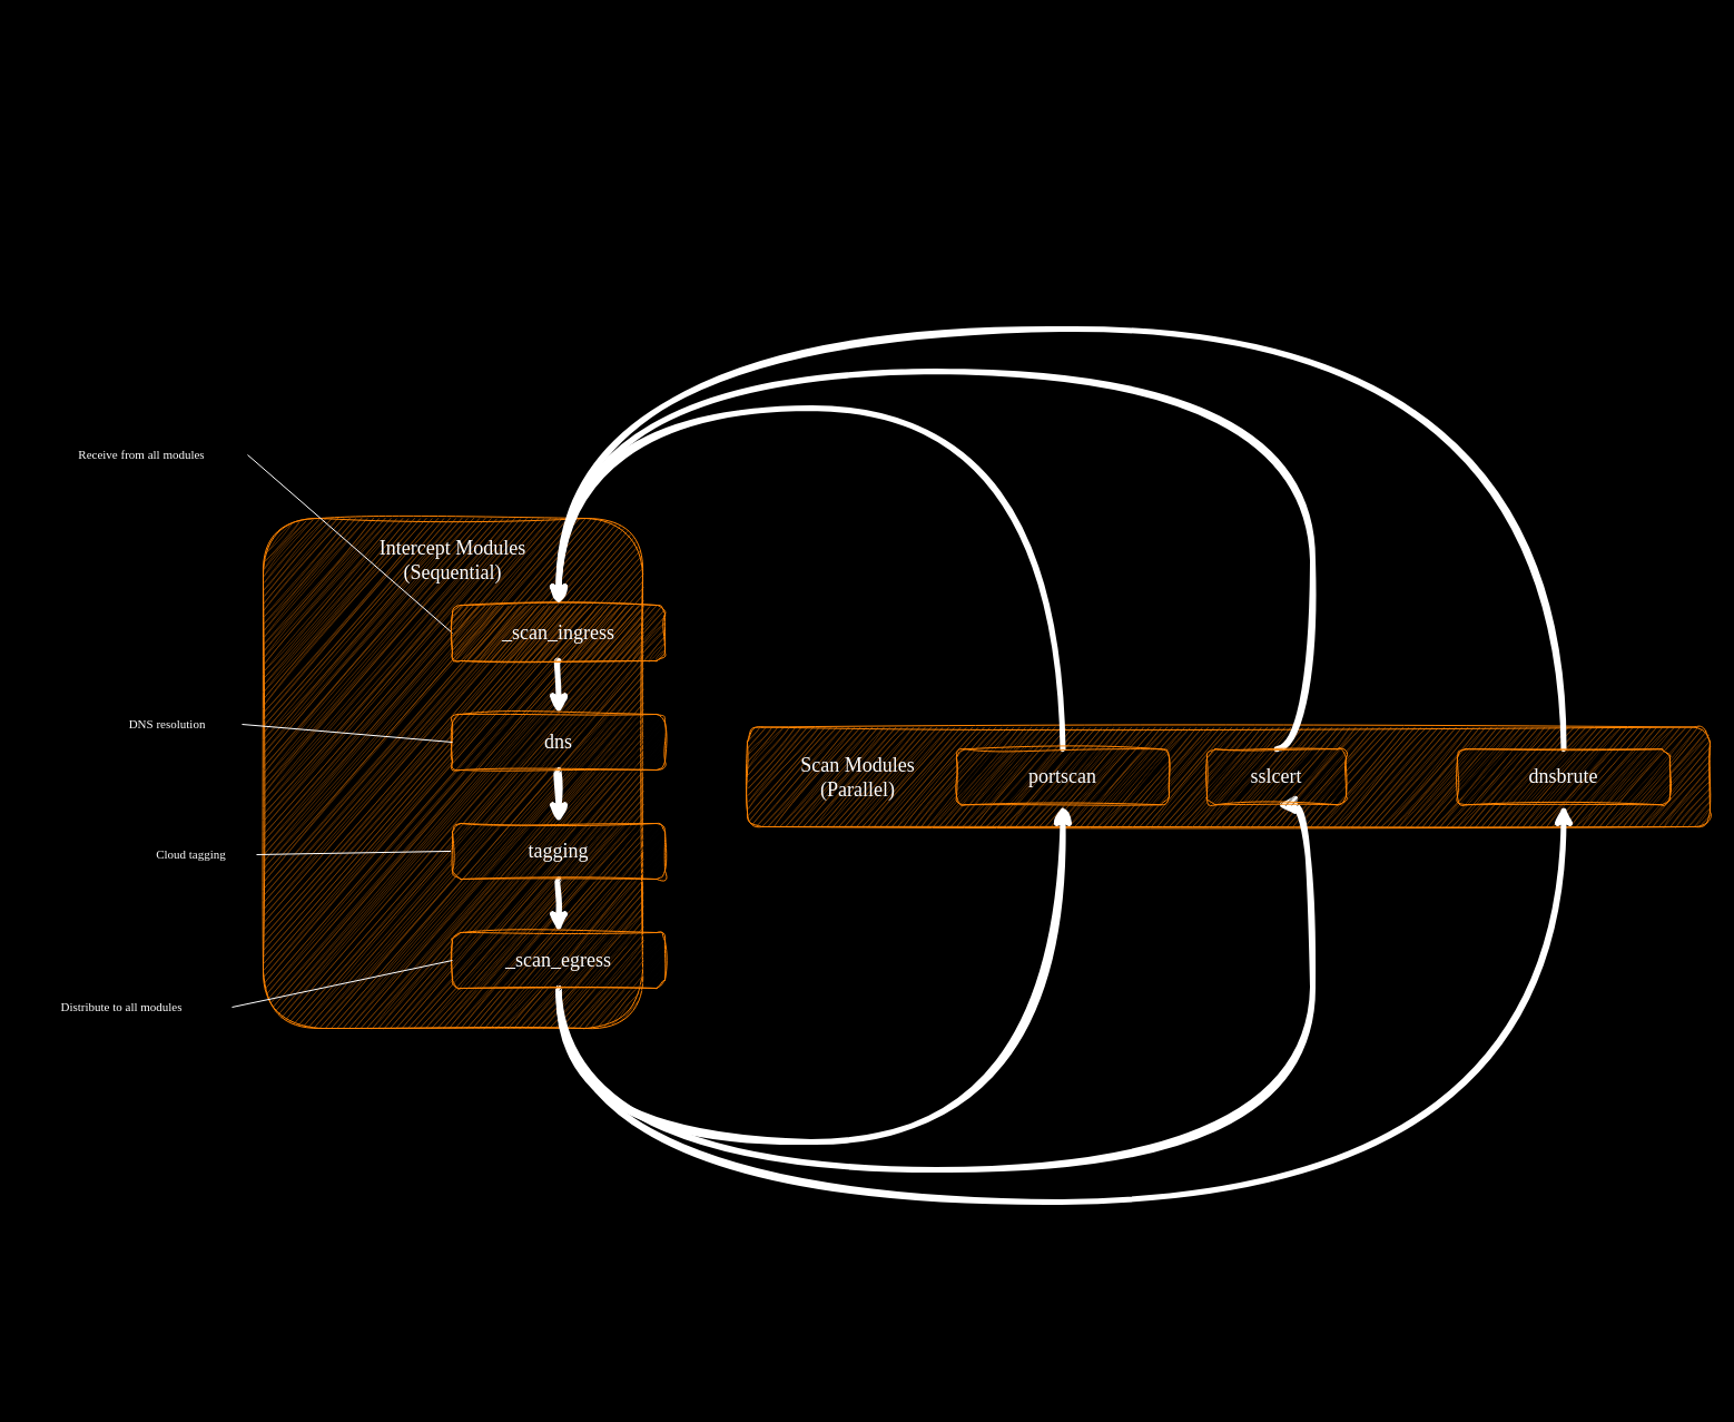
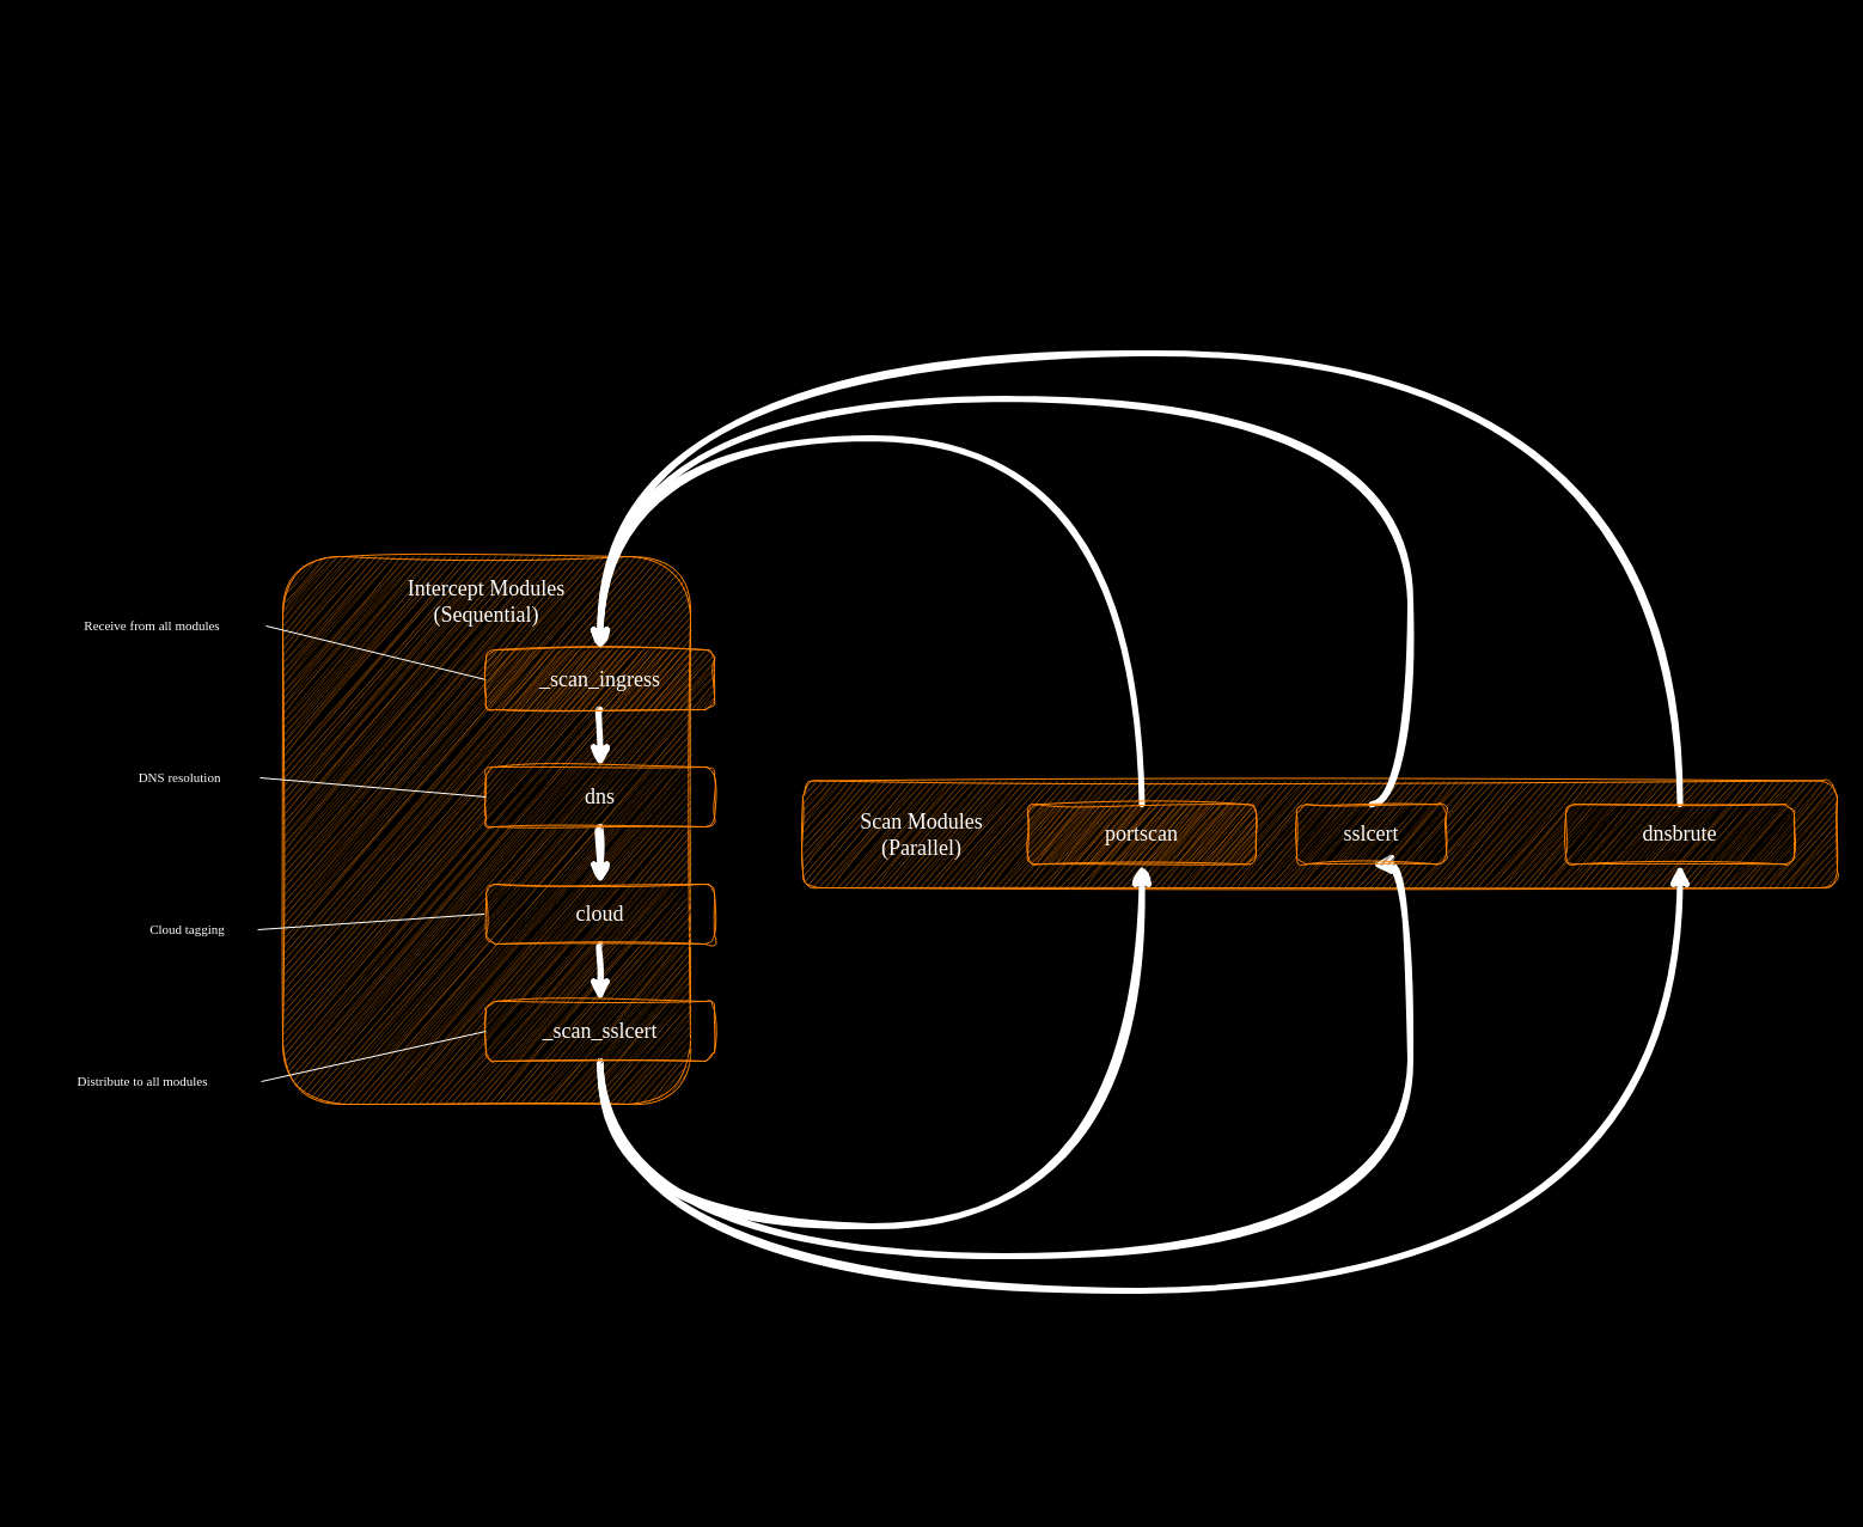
  <mxCell id="0" />
  <mxCell id="1" parent="0" />
  <mxCell id="2" value="" style="shape=image;imageAspect=0;aspect=fixed;verticalLabelPosition=bottom;verticalAlign=top;fontFamily=Helvetica;fontSize=11;fontColor=default;labelBackgroundColor=default;image=https://cdn5.vectorstock.com/i/1000x1000/23/74/circle-arrow-the-white-color-icon-vector-15662374.jpg;opacity=8;flipH=1;clipPath=inset(3.67% 6.47% 10.67% 5.04%);" vertex="1" parent="1"><mxGeometry x="314" y="20" width="1182.06" height="1234.93" as="geometry" /></mxCell>
  <mxCell id="3" value="&lt;div&gt;&lt;span style=&quot;color: rgb(255, 255, 255); font-family: hack; font-size: 18px;&quot;&gt;&lt;br&gt;&lt;/span&gt;&lt;/div&gt;" style="rounded=1;whiteSpace=wrap;html=1;sketch=1;curveFitting=1;jiggle=2;fillColor=#A15300;strokeColor=#FF8400;" vertex="1" parent="1"><mxGeometry x="671" y="652.5" width="865" height="89.5" as="geometry" /></mxCell>
  <mxCell id="4" value="&lt;span style=&quot;color: rgb(255, 255, 255); font-size: 18px;&quot;&gt;&lt;font face=&quot;hack&quot;&gt;Intercept Modules&lt;/font&gt;&lt;/span&gt;&lt;div&gt;&lt;font face=&quot;hack&quot; color=&quot;#ffffff&quot;&gt;&lt;span style=&quot;font-size: 18px;&quot;&gt;(Sequential)&lt;br&gt;&lt;/span&gt;&lt;/font&gt;&lt;div&gt;&lt;span style=&quot;color: rgb(255, 255, 255); font-size: 18px;&quot;&gt;&lt;font face=&quot;hack&quot;&gt;&lt;br&gt;&lt;/font&gt;&lt;/span&gt;&lt;/div&gt;&lt;div&gt;&lt;span style=&quot;color: rgb(255, 255, 255); font-size: 18px;&quot;&gt;&lt;font face=&quot;hack&quot;&gt;&lt;br&gt;&lt;/font&gt;&lt;/span&gt;&lt;/div&gt;&lt;div&gt;&lt;span style=&quot;color: rgb(255, 255, 255); font-size: 18px;&quot;&gt;&lt;font face=&quot;hack&quot;&gt;&lt;br&gt;&lt;/font&gt;&lt;/span&gt;&lt;/div&gt;&lt;div&gt;&lt;font face=&quot;hack&quot;&gt;&lt;br&gt;&lt;/font&gt;&lt;/div&gt;&lt;div&gt;&lt;span style=&quot;color: rgb(255, 255, 255); font-size: 18px;&quot;&gt;&lt;font face=&quot;hack&quot;&gt;&lt;br&gt;&lt;/font&gt;&lt;/span&gt;&lt;/div&gt;&lt;div&gt;&lt;span style=&quot;color: rgb(255, 255, 255); font-size: 18px;&quot;&gt;&lt;font face=&quot;hack&quot;&gt;&lt;br&gt;&lt;/font&gt;&lt;/span&gt;&lt;/div&gt;&lt;div&gt;&lt;span style=&quot;color: rgb(255, 255, 255); font-size: 18px;&quot;&gt;&lt;font face=&quot;hack&quot;&gt;&lt;br&gt;&lt;/font&gt;&lt;/span&gt;&lt;/div&gt;&lt;div&gt;&lt;span style=&quot;color: rgb(255, 255, 255); font-size: 18px;&quot;&gt;&lt;font face=&quot;hack&quot;&gt;&lt;br&gt;&lt;/font&gt;&lt;/span&gt;&lt;/div&gt;&lt;div&gt;&lt;span style=&quot;color: rgb(255, 255, 255); font-size: 18px;&quot;&gt;&lt;font face=&quot;hack&quot;&gt;&lt;br&gt;&lt;/font&gt;&lt;/span&gt;&lt;/div&gt;&lt;div&gt;&lt;span style=&quot;color: rgb(255, 255, 255); font-size: 18px;&quot;&gt;&lt;font face=&quot;hack&quot;&gt;&lt;br&gt;&lt;/font&gt;&lt;/span&gt;&lt;/div&gt;&lt;div&gt;&lt;span style=&quot;color: rgb(255, 255, 255); font-size: 18px;&quot;&gt;&lt;font face=&quot;hack&quot;&gt;&lt;br&gt;&lt;/font&gt;&lt;/span&gt;&lt;/div&gt;&lt;div&gt;&lt;span style=&quot;color: rgb(255, 255, 255); font-size: 18px;&quot;&gt;&lt;font face=&quot;hack&quot;&gt;&lt;br&gt;&lt;/font&gt;&lt;/span&gt;&lt;/div&gt;&lt;div&gt;&lt;span style=&quot;color: rgb(255, 255, 255); font-size: 18px;&quot;&gt;&lt;font face=&quot;hack&quot;&gt;&lt;br&gt;&lt;/font&gt;&lt;/span&gt;&lt;/div&gt;&lt;div&gt;&lt;span style=&quot;color: rgb(255, 255, 255); font-size: 18px;&quot;&gt;&lt;font face=&quot;hack&quot;&gt;&lt;br&gt;&lt;/font&gt;&lt;/span&gt;&lt;/div&gt;&lt;div&gt;&lt;span style=&quot;color: rgb(255, 255, 255); font-size: 18px;&quot;&gt;&lt;font face=&quot;hack&quot;&gt;&lt;br&gt;&lt;/font&gt;&lt;/span&gt;&lt;/div&gt;&lt;div&gt;&lt;span style=&quot;color: rgb(255, 255, 255); font-size: 18px;&quot;&gt;&lt;font face=&quot;hack&quot;&gt;&lt;br&gt;&lt;/font&gt;&lt;/span&gt;&lt;/div&gt;&lt;div&gt;&lt;span style=&quot;color: rgb(255, 255, 255); font-size: 18px;&quot;&gt;&lt;font face=&quot;hack&quot;&gt;&lt;br&gt;&lt;/font&gt;&lt;/span&gt;&lt;/div&gt;&lt;div&gt;&lt;span style=&quot;color: rgb(255, 255, 255); font-family: hack; font-size: 18px;&quot;&gt;&lt;br&gt;&lt;/span&gt;&lt;/div&gt;&lt;/div&gt;" style="rounded=1;whiteSpace=wrap;html=1;sketch=1;curveFitting=1;jiggle=2;fillColor=#A15300;strokeColor=#FF8400;" vertex="1" parent="1"><mxGeometry x="236" y="465" width="341" height="458" as="geometry" /></mxCell>
  <mxCell id="5" style="edgeStyle=orthogonalEdgeStyle;shape=connector;curved=1;rounded=0;sketch=1;jiggle=2;curveFitting=1;orthogonalLoop=1;jettySize=auto;html=1;entryX=0.5;entryY=0;entryDx=0;entryDy=0;strokeColor=#FFFFFF;strokeWidth=5;align=center;verticalAlign=middle;fontFamily=Helvetica;fontSize=11;fontColor=default;labelBackgroundColor=default;endArrow=classic;" edge="1" parent="1" source="7" target="9"><mxGeometry relative="1" as="geometry" /></mxCell>
  <mxCell id="6" style="shape=connector;rounded=0;orthogonalLoop=1;jettySize=auto;html=1;strokeColor=#FFFFFF;strokeWidth=1;align=center;verticalAlign=middle;fontFamily=Helvetica;fontSize=11;fontColor=default;labelBackgroundColor=default;endArrow=none;endFill=0;exitX=0;exitY=0.5;exitDx=0;exitDy=0;entryX=1;entryY=0.5;entryDx=0;entryDy=0;" edge="1" parent="1" source="7" target="22"><mxGeometry relative="1" as="geometry"><mxPoint y="520" as="targetPoint" x="242" /></mxGeometry></mxCell>
  <mxCell id="7" value="&lt;font face=&quot;hack&quot; style=&quot;font-size: 18px;&quot; color=&quot;#ffffff&quot; data-font-src=&quot;https://fonts.googleapis.com/css?family=Architects+Daughter&quot;&gt;_scan_ingress&lt;/font&gt;" style="rounded=1;whiteSpace=wrap;html=1;sketch=1;curveFitting=1;jiggle=2;fillColor=#a15300;strokeColor=#FF8400;" vertex="1" parent="1"><mxGeometry x="406" y="543" width="191" height="50" as="geometry" /></mxCell>
  <mxCell id="8" style="edgeStyle=orthogonalEdgeStyle;shape=connector;curved=1;rounded=0;sketch=1;jiggle=2;curveFitting=1;orthogonalLoop=1;jettySize=auto;html=1;entryX=0.5;entryY=0;entryDx=0;entryDy=0;strokeColor=#FFFFFF;strokeWidth=5;align=center;verticalAlign=middle;fontFamily=Helvetica;fontSize=11;fontColor=default;labelBackgroundColor=default;endArrow=classic;" edge="1" parent="1" source="9" target="21"><mxGeometry relative="1" as="geometry" /></mxCell>
  <mxCell id="9" value="&lt;span style=&quot;color: rgb(255, 255, 255); font-family: hack; font-size: 18px;&quot;&gt;dns&lt;/span&gt;" style="rounded=1;whiteSpace=wrap;html=1;sketch=1;curveFitting=1;jiggle=2;fillColor=#050505;strokeColor=#FF8400;" vertex="1" parent="1"><mxGeometry x="406" y="641" width="191" height="50" as="geometry" /></mxCell>
  <mxCell id="10" style="edgeStyle=orthogonalEdgeStyle;shape=connector;curved=1;rounded=0;sketch=1;jiggle=2;curveFitting=1;orthogonalLoop=1;jettySize=auto;html=1;entryX=0.5;entryY=1;entryDx=0;entryDy=0;strokeColor=#FFFFFF;strokeWidth=5;align=center;verticalAlign=middle;fontFamily=Helvetica;fontSize=11;fontColor=default;labelBackgroundColor=default;endArrow=classic;exitX=0.5;exitY=1;exitDx=0;exitDy=0;" edge="1" parent="1" source="13" target="15"><mxGeometry relative="1" as="geometry"><Array as="points"><mxPoint x="502" y="1025" /><mxPoint x="954" y="1025" /></Array></mxGeometry></mxCell>
  <mxCell id="11" style="edgeStyle=orthogonalEdgeStyle;shape=connector;curved=1;rounded=0;sketch=1;jiggle=2;curveFitting=1;orthogonalLoop=1;jettySize=auto;html=1;entryX=0.5;entryY=1;entryDx=0;entryDy=0;strokeColor=#FFFFFF;strokeWidth=5;align=center;verticalAlign=middle;fontFamily=Helvetica;fontSize=11;fontColor=default;labelBackgroundColor=default;endArrow=classic;exitX=0.5;exitY=1;exitDx=0;exitDy=0;" edge="1" parent="1" source="13" target="19"><mxGeometry relative="1" as="geometry"><Array as="points"><mxPoint x="502" y="1050" /><mxPoint x="1179" y="1050" /></Array></mxGeometry></mxCell>
  <mxCell id="12" style="edgeStyle=orthogonalEdgeStyle;shape=connector;curved=1;rounded=0;sketch=1;jiggle=2;curveFitting=1;orthogonalLoop=1;jettySize=auto;html=1;entryX=0.5;entryY=1;entryDx=0;entryDy=0;strokeColor=#FFFFFF;strokeWidth=5;align=center;verticalAlign=middle;fontFamily=Helvetica;fontSize=11;fontColor=default;labelBackgroundColor=default;endArrow=classic;exitX=0.5;exitY=1;exitDx=0;exitDy=0;" edge="1" parent="1" source="13" target="17"><mxGeometry relative="1" as="geometry"><Array as="points"><mxPoint x="502" y="1079" /><mxPoint x="1404" y="1079" /></Array></mxGeometry></mxCell>
- <mxCell id="13" value="&lt;span style=&quot;color: rgb(255, 255, 255); font-family: hack; font-size: 18px;&quot;&gt;_scan_egress&lt;/span&gt;" style="rounded=1;whiteSpace=wrap;html=1;sketch=1;curveFitting=1;jiggle=2;fillColor=#050505;strokeColor=#FF8400;" vertex="1" parent="1"><mxGeometry x="406" y="837" width="191" height="50" as="geometry" /></mxCell>
+ <mxCell id="13" value="&lt;span style=&quot;color: rgb(255, 255, 255); font-family: hack; font-size: 18px;&quot;&gt;_scan_sslcert&lt;/span&gt;" style="rounded=1;whiteSpace=wrap;html=1;sketch=1;curveFitting=1;jiggle=2;fillColor=#050505;strokeColor=#FF8400;" vertex="1" parent="1"><mxGeometry x="406" y="837" width="191" height="50" as="geometry" /></mxCell>
  <mxCell id="14" style="edgeStyle=orthogonalEdgeStyle;shape=connector;curved=1;rounded=0;sketch=1;jiggle=2;curveFitting=1;orthogonalLoop=1;jettySize=auto;html=1;entryX=0.5;entryY=0;entryDx=0;entryDy=0;strokeColor=#FFFFFF;strokeWidth=5;align=center;verticalAlign=middle;fontFamily=Helvetica;fontSize=11;fontColor=default;labelBackgroundColor=default;endArrow=classic;exitX=0.5;exitY=0;exitDx=0;exitDy=0;" edge="1" parent="1" source="15" target="7"><mxGeometry relative="1" as="geometry"><Array as="points"><mxPoint x="954" y="366" /><mxPoint x="502" y="366" /></Array></mxGeometry></mxCell>
- <mxCell id="15" value="&lt;span style=&quot;color: rgb(255, 255, 255); font-family: hack; font-size: 18px;&quot;&gt;portscan&lt;/span&gt;" style="rounded=1;whiteSpace=wrap;html=1;sketch=1;curveFitting=1;jiggle=2;fillColor=#000000;strokeColor=#FF8400;" vertex="1" parent="1"><mxGeometry x="859" y="672.25" width="191" height="50" as="geometry" /></mxCell>
+ <mxCell id="15" value="&lt;span style=&quot;color: rgb(255, 255, 255); font-family: hack; font-size: 18px;&quot;&gt;portscan&lt;/span&gt;" style="rounded=1;whiteSpace=wrap;html=1;sketch=1;curveFitting=1;jiggle=2;fillColor=#a15300;strokeColor=#FF8400;" vertex="1" parent="1"><mxGeometry x="859" y="672.25" width="191" height="50" as="geometry" /></mxCell>
  <mxCell id="16" style="edgeStyle=orthogonalEdgeStyle;shape=connector;curved=1;rounded=0;sketch=1;jiggle=2;curveFitting=1;orthogonalLoop=1;jettySize=auto;html=1;entryX=0.5;entryY=0;entryDx=0;entryDy=0;strokeColor=#FFFFFF;strokeWidth=5;align=center;verticalAlign=middle;fontFamily=Helvetica;fontSize=11;fontColor=default;labelBackgroundColor=default;endArrow=classic;exitX=0.5;exitY=0;exitDx=0;exitDy=0;" edge="1" parent="1" source="17" target="7"><mxGeometry relative="1" as="geometry"><Array as="points"><mxPoint x="1404" y="295" /><mxPoint x="502" y="295" /></Array></mxGeometry></mxCell>
  <mxCell id="17" value="&lt;span style=&quot;color: rgb(255, 255, 255); font-family: hack; font-size: 18px;&quot;&gt;dnsbrute&lt;/span&gt;" style="rounded=1;whiteSpace=wrap;html=1;sketch=1;curveFitting=1;jiggle=2;fillColor=#000000;strokeColor=#FF8400;" vertex="1" parent="1"><mxGeometry x="1309" y="672.25" width="191" height="50" as="geometry" /></mxCell>
  <mxCell id="18" style="edgeStyle=orthogonalEdgeStyle;shape=connector;curved=1;rounded=0;sketch=1;jiggle=2;curveFitting=1;orthogonalLoop=1;jettySize=auto;html=1;entryX=0.5;entryY=0;entryDx=0;entryDy=0;strokeColor=#FFFFFF;strokeWidth=5;align=center;verticalAlign=middle;fontFamily=Helvetica;fontSize=11;fontColor=default;labelBackgroundColor=default;endArrow=classic;exitX=0.5;exitY=0;exitDx=0;exitDy=0;" edge="1" parent="1" source="19" target="7"><mxGeometry relative="1" as="geometry"><Array as="points"><mxPoint x="1179" y="333" /><mxPoint x="502" y="333" /></Array></mxGeometry></mxCell>
  <mxCell id="19" value="&lt;span style=&quot;color: rgb(255, 255, 255); font-family: hack; font-size: 18px;&quot;&gt;sslcert&lt;/span&gt;" style="rounded=1;whiteSpace=wrap;html=1;sketch=1;curveFitting=1;jiggle=2;fillColor=#000000;strokeColor=#FF8400;" vertex="1" parent="1"><mxGeometry x="1084" y="672.25" width="125" height="50" as="geometry" /></mxCell>
  <mxCell id="20" style="edgeStyle=orthogonalEdgeStyle;shape=connector;curved=1;rounded=0;sketch=1;jiggle=2;curveFitting=1;orthogonalLoop=1;jettySize=auto;html=1;entryX=0.5;entryY=0;entryDx=0;entryDy=0;strokeColor=#FFFFFF;strokeWidth=5;align=center;verticalAlign=middle;fontFamily=Helvetica;fontSize=11;fontColor=default;labelBackgroundColor=default;endArrow=classic;" edge="1" parent="1" source="21" target="13"><mxGeometry relative="1" as="geometry" /></mxCell>
- <mxCell id="21" value="&lt;span style=&quot;color: rgb(255, 255, 255); font-family: hack; font-size: 18px;&quot;&gt;tagging&lt;/span&gt;" style="rounded=1;whiteSpace=wrap;html=1;sketch=1;curveFitting=1;jiggle=2;fillColor=#050505;strokeColor=#FF8400;" vertex="1" parent="1"><mxGeometry x="406" y="739" width="191" height="50" as="geometry" /></mxCell>
- <mxCell id="22" value="&lt;font face=&quot;hack&quot;&gt;Receive from all modules&lt;/font&gt;" style="text;html=1;align=center;verticalAlign=middle;whiteSpace=wrap;rounded=0;fontFamily=Helvetica;fontSize=11;fontColor=#FFFFFF;labelBackgroundColor=none;" vertex="1" parent="1"><mxGeometry x="32" y="393" width="190" height="30" as="geometry" /></mxCell>
+ <mxCell id="21" value="&lt;span style=&quot;color: rgb(255, 255, 255); font-family: hack; font-size: 18px;&quot;&gt;cloud&lt;/span&gt;" style="rounded=1;whiteSpace=wrap;html=1;sketch=1;curveFitting=1;jiggle=2;fillColor=#050505;strokeColor=#FF8400;" vertex="1" parent="1"><mxGeometry x="406" y="739" width="191" height="50" as="geometry" /></mxCell>
+ <mxCell id="22" value="&lt;font face=&quot;hack&quot;&gt;Receive from all modules&lt;/font&gt;" style="text;html=1;align=center;verticalAlign=middle;whiteSpace=wrap;rounded=0;fontFamily=Helvetica;fontSize=11;fontColor=#FFFFFF;labelBackgroundColor=none;" vertex="1" parent="1"><mxGeometry x="32" y="508" width="190" height="30" as="geometry" /></mxCell>
  <mxCell id="23" style="shape=connector;rounded=0;orthogonalLoop=1;jettySize=auto;html=1;strokeColor=#FFFFFF;strokeWidth=1;align=center;verticalAlign=middle;fontFamily=Helvetica;fontSize=11;fontColor=default;labelBackgroundColor=default;endArrow=none;endFill=0;exitX=0;exitY=0.5;exitDx=0;exitDy=0;entryX=1;entryY=0.5;entryDx=0;entryDy=0;" edge="1" parent="1" source="9" target="24"><mxGeometry relative="1" as="geometry"><mxPoint x="227" y="663" as="targetPoint" /><mxPoint x="391" y="711" as="sourcePoint" /></mxGeometry></mxCell>
  <mxCell id="24" value="&lt;font face=&quot;hack&quot;&gt;DNS resolution&lt;/font&gt;" style="text;html=1;align=center;verticalAlign=middle;whiteSpace=wrap;rounded=0;fontFamily=Helvetica;fontSize=11;fontColor=#FFFFFF;labelBackgroundColor=none;" vertex="1" parent="1"><mxGeometry x="83" y="635" width="134" height="30" as="geometry" /></mxCell>
  <mxCell id="25" style="shape=connector;rounded=0;orthogonalLoop=1;jettySize=auto;html=1;strokeColor=#FFFFFF;strokeWidth=1;align=center;verticalAlign=middle;fontFamily=Helvetica;fontSize=11;fontColor=default;labelBackgroundColor=default;endArrow=none;endFill=0;exitX=-0.007;exitY=0.499;exitDx=0;exitDy=0;entryX=1;entryY=0.5;entryDx=0;entryDy=0;exitPerimeter=0;" edge="1" parent="1" target="26" source="21"><mxGeometry relative="1" as="geometry"><mxPoint x="224" y="759" as="targetPoint" /><mxPoint x="403" y="762" as="sourcePoint" /></mxGeometry></mxCell>
- <mxCell id="26" value="&lt;font face=&quot;hack&quot;&gt;Cloud tagging&lt;/font&gt;" style="text;html=1;align=center;verticalAlign=middle;whiteSpace=wrap;rounded=0;fontFamily=Helvetica;fontSize=11;fontColor=#FFFFFF;labelBackgroundColor=none;" vertex="1" parent="1"><mxGeometry x="113" y="752" width="117" height="30" as="geometry" /></mxCell>
+ <mxCell id="26" value="&lt;font face=&quot;hack&quot;&gt;Cloud tagging&lt;/font&gt;" style="text;html=1;align=center;verticalAlign=middle;whiteSpace=wrap;rounded=0;fontFamily=Helvetica;fontSize=11;fontColor=#FFFFFF;labelBackgroundColor=none;" vertex="1" parent="1"><mxGeometry x="98" y="762" width="117" height="30" as="geometry" /></mxCell>
  <mxCell id="27" style="shape=connector;rounded=0;orthogonalLoop=1;jettySize=auto;html=1;strokeColor=#FFFFFF;strokeWidth=1;align=center;verticalAlign=middle;fontFamily=Helvetica;fontSize=11;fontColor=default;labelBackgroundColor=default;endArrow=none;endFill=0;exitX=0;exitY=0.5;exitDx=0;exitDy=0;entryX=1;entryY=0.5;entryDx=0;entryDy=0;" edge="1" parent="1" source="13" target="28"><mxGeometry relative="1" as="geometry"><mxPoint x="197" y="847" as="targetPoint" /><mxPoint x="376" y="850" as="sourcePoint" /></mxGeometry></mxCell>
- <mxCell id="28" value="&lt;font face=&quot;hack&quot;&gt;Distribute to all modules&lt;/font&gt;" style="text;html=1;align=center;verticalAlign=middle;whiteSpace=wrap;rounded=0;fontFamily=Helvetica;fontSize=11;fontColor=#FFFFFF;labelBackgroundColor=none;" vertex="1" parent="1"><mxGeometry x="10" y="889" width="198" height="30" as="geometry" /></mxCell>
+ <mxCell id="28" value="&lt;font face=&quot;hack&quot;&gt;Distribute to all modules&lt;/font&gt;" style="text;html=1;align=center;verticalAlign=middle;whiteSpace=wrap;rounded=0;fontFamily=Helvetica;fontSize=11;fontColor=#FFFFFF;labelBackgroundColor=none;" vertex="1" parent="1"><mxGeometry x="20" y="889" width="198" height="30" as="geometry" /></mxCell>
  <mxCell id="29" value="&lt;font style=&quot;font-size: 18px;&quot; color=&quot;#ffffff&quot;&gt;Scan Modules&lt;/font&gt;&lt;div&gt;&lt;font style=&quot;font-size: 18px;&quot; color=&quot;#ffffff&quot;&gt;(Parallel)&lt;/font&gt;&lt;/div&gt;" style="text;html=1;align=center;verticalAlign=middle;whiteSpace=wrap;rounded=0;fontFamily=hack;fontSize=11;fontColor=default;labelBackgroundColor=none;fontSource=https%3A%2F%2Ffonts.googleapis.com%2Fcss%3Ffamily%3Dhack;" vertex="1" parent="1"><mxGeometry x="678" y="665" width="185" height="65" as="geometry" /></mxCell>
